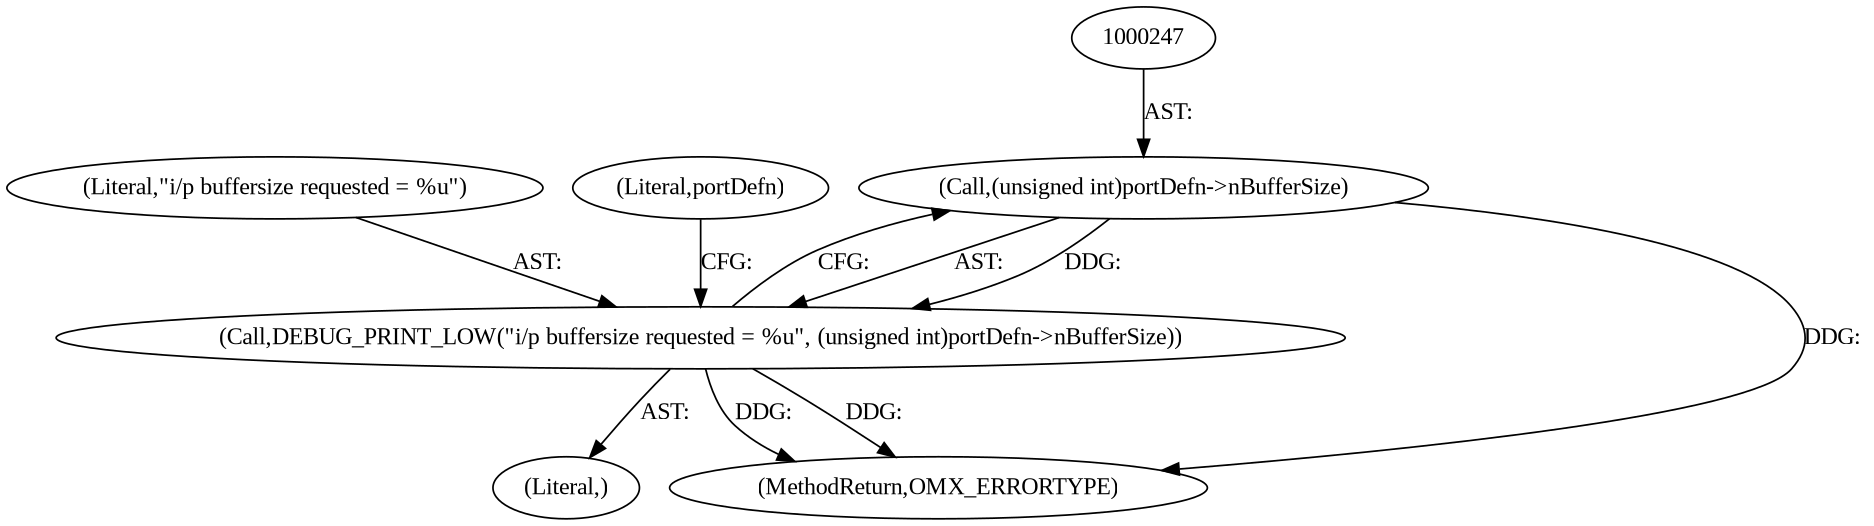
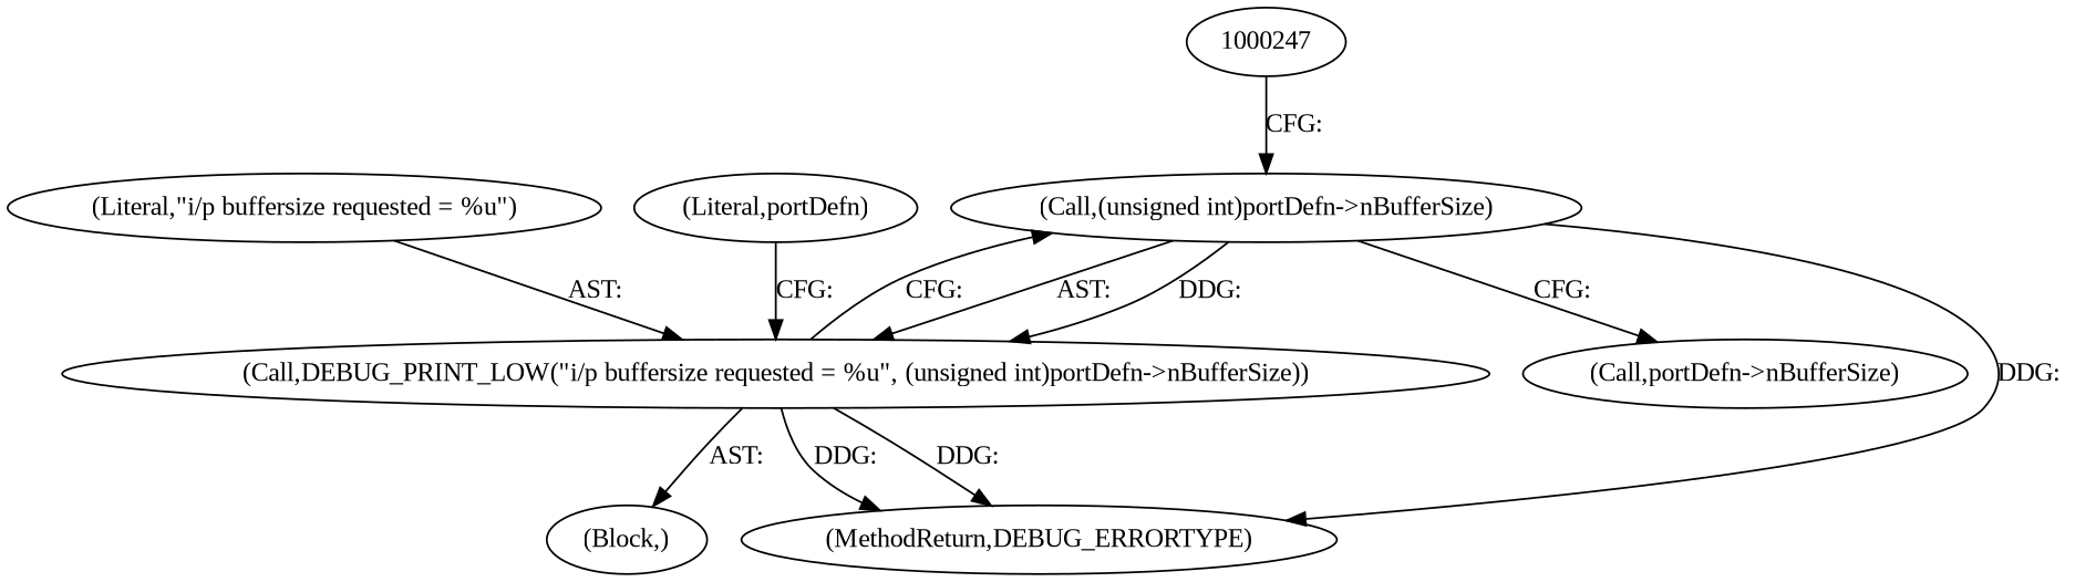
  digraph {
    fontname="Liberation Serif"
    node [fontname="Liberation Serif"]
    edge [fontname="Liberation Serif"]
    n1 [label="(Call,(unsigned int)portDefn->nBufferSize)"]
    n2 [label="(Call,DEBUG_PRINT_LOW(\"i/p buffersize requested = %u\", (unsigned int)portDefn->nBufferSize))"]
-   n4 [label="(MethodReturn,OMX_ERRORTYPE)"]
-   n5 [label="(Literal,)"]
+   n3 [label="(Call,portDefn->nBufferSize)"]
+   n4 [label="(MethodReturn,DEBUG_ERRORTYPE)"]
+   n5 [label="(Block,)"]
    n6 [label="(Literal,\"i/p buffersize requested = %u\")"]
    n7 [label="(Literal,portDefn)"]
    1000247
    n1 -> n2 [label="AST: "]
    n1 -> n2 [label="DDG: "]
+   n1 -> n3 [label="CFG: "]
    n1 -> n4 [label="DDG: "]
    n2 -> n1 [label="CFG: "]
    n2 -> n4 [label="DDG: "]
    n2 -> n4 [label="DDG: "]
    n2 -> n5 [label="AST: "]
    n6 -> n2 [label="AST: "]
    n7 -> n2 [label="CFG: "]
-   1000247 -> n1 [label="AST: "]
+   1000247 -> n1 [label="CFG: "]
  }
